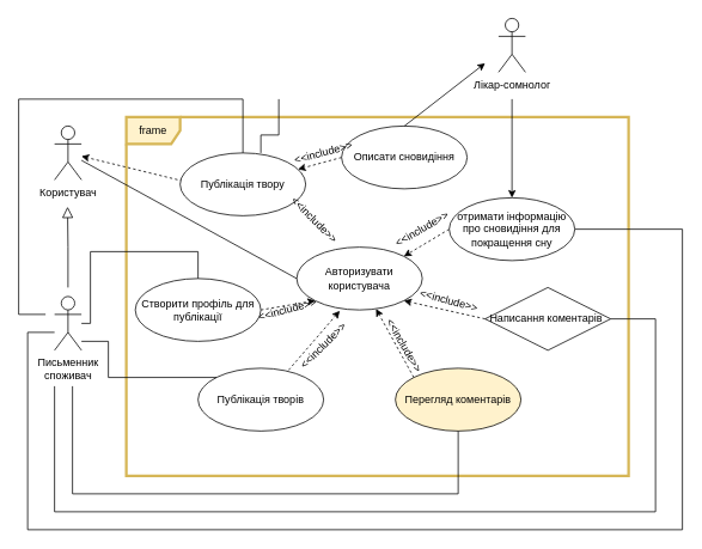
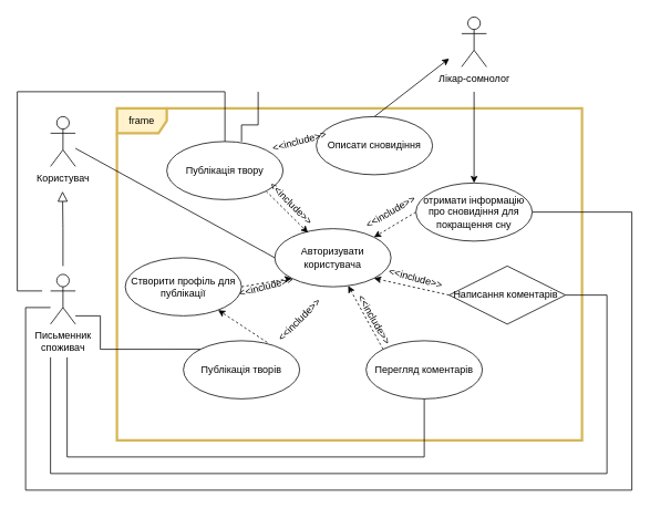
  <mxCell id="0" />
  <mxCell id="1" parent="0" />
  <mxCell id="2" value="frame" style="shape=umlFrame;whiteSpace=wrap;html=1;fillColor=#fff2cc;strokeColor=#d6b656;strokeWidth=3;" vertex="1" parent="1"><mxGeometry x="140" y="130" width="560" height="400" as="geometry" /></mxCell>
- <mxCell id="3" style="rounded=0;orthogonalLoop=1;jettySize=auto;html=1;exitX=0.721;exitY=0.029;exitDx=0;exitDy=0;entryX=0.343;entryY=1.014;entryDx=0;entryDy=0;entryPerimeter=0;dashed=1;exitPerimeter=0;" edge="1" parent="1" source="4" target="5"><mxGeometry relative="1" as="geometry" /></mxCell>
+ <mxCell id="3" style="rounded=0;orthogonalLoop=1;jettySize=auto;html=1;exitX=0.721;exitY=0.029;exitDx=0;exitDy=0;dashed=1;exitPerimeter=0;" edge="1" parent="1" source="4" target="17"><mxGeometry relative="1" as="geometry" /></mxCell>
  <mxCell id="4" value="Публікація творів" style="ellipse;whiteSpace=wrap;html=1;" vertex="1" parent="1"><mxGeometry x="220" y="410" width="140" height="70" as="geometry" /></mxCell>
  <mxCell id="5" value="Авторизувати користувача" style="ellipse;whiteSpace=wrap;html=1;" vertex="1" parent="1"><mxGeometry x="330" y="275" width="140" height="70" as="geometry" /></mxCell>
- <mxCell id="6" style="rounded=0;orthogonalLoop=1;jettySize=auto;html=1;exitX=1;exitY=1;exitDx=0;exitDy=0;dashed=1;" edge="1" parent="1" source="8" target="13"><mxGeometry relative="1" as="geometry" /></mxCell>
+ <mxCell id="6" style="rounded=0;orthogonalLoop=1;jettySize=auto;html=1;exitX=1;exitY=1;exitDx=0;exitDy=0;entryX=0.286;entryY=0.071;entryDx=0;entryDy=0;entryPerimeter=0;dashed=1;" edge="1" parent="1" source="8" target="5"><mxGeometry relative="1" as="geometry" /></mxCell>
  <mxCell id="7" style="edgeStyle=orthogonalEdgeStyle;rounded=0;orthogonalLoop=1;jettySize=auto;html=1;exitX=0.5;exitY=0;exitDx=0;exitDy=0;endArrow=none;endFill=0;" edge="1" parent="1" source="8"><mxGeometry relative="1" as="geometry"><mxPoint x="50" y="350" as="targetPoint" /><Array as="points"><mxPoint x="270" y="110" /><mxPoint x="20" y="110" /><mxPoint x="20" y="350" /></Array></mxGeometry></mxCell>
  <mxCell id="8" value="Публікація твору" style="ellipse;whiteSpace=wrap;html=1;" vertex="1" parent="1"><mxGeometry x="200" y="170" width="140" height="70" as="geometry" /></mxCell>
  <mxCell id="9" style="rounded=0;orthogonalLoop=1;jettySize=auto;html=1;exitX=0;exitY=0.5;exitDx=0;exitDy=0;entryX=1;entryY=1;entryDx=0;entryDy=0;dashed=1;" edge="1" parent="1" source="11" target="5"><mxGeometry relative="1" as="geometry" /></mxCell>
  <mxCell id="10" style="edgeStyle=orthogonalEdgeStyle;rounded=0;orthogonalLoop=1;jettySize=auto;html=1;exitX=1;exitY=0.5;exitDx=0;exitDy=0;endArrow=none;endFill=0;" edge="1" parent="1" source="11"><mxGeometry relative="1" as="geometry"><mxPoint x="60" y="430" as="targetPoint" /><Array as="points"><mxPoint x="730" y="355" /><mxPoint x="730" y="570" /><mxPoint x="60" y="570" /></Array></mxGeometry></mxCell>
  <mxCell id="11" value="Написання коментарів&amp;nbsp;" style="rhombus;whiteSpace=wrap;html=1;" vertex="1" parent="1"><mxGeometry x="540" y="320" width="140" height="70" as="geometry" /></mxCell>
  <mxCell id="12" style="rounded=0;orthogonalLoop=1;jettySize=auto;html=1;entryX=0;entryY=0.5;entryDx=0;entryDy=0;endArrow=none;endFill=0;" edge="1" parent="1" source="13" target="5"><mxGeometry relative="1" as="geometry" /></mxCell>
  <mxCell id="13" value="Користувач" style="shape=umlActor;verticalLabelPosition=bottom;verticalAlign=top;html=1;outlineConnect=0;" vertex="1" parent="1"><mxGeometry x="60" y="140" width="30" height="60" as="geometry" /></mxCell>
  <mxCell id="14" value="Письменник &lt;br&gt;споживач" style="shape=umlActor;verticalLabelPosition=bottom;verticalAlign=top;html=1;outlineConnect=0;" vertex="1" parent="1"><mxGeometry x="60" y="330" width="30" height="60" as="geometry" /></mxCell>
  <mxCell id="15" value="" style="endArrow=block;endSize=10;endFill=0;shadow=0;strokeWidth=1;rounded=0;edgeStyle=elbowEdgeStyle;elbow=vertical;" edge="1" parent="1"><mxGeometry width="160" relative="1" as="geometry"><mxPoint x="75" y="320" as="sourcePoint" /><mxPoint x="74.5" y="230" as="targetPoint" /></mxGeometry></mxCell>
  <mxCell id="16" style="rounded=0;orthogonalLoop=1;jettySize=auto;html=1;exitX=1;exitY=0.5;exitDx=0;exitDy=0;entryX=0;entryY=1;entryDx=0;entryDy=0;dashed=1;" edge="1" parent="1" source="17" target="5"><mxGeometry relative="1" as="geometry" /></mxCell>
  <mxCell id="17" value="Створити профіль для публікації" style="ellipse;whiteSpace=wrap;html=1;" vertex="1" parent="1"><mxGeometry x="150" y="310" width="140" height="70" as="geometry" /></mxCell>
  <mxCell id="18" style="rounded=0;orthogonalLoop=1;jettySize=auto;html=1;exitX=0;exitY=0;exitDx=0;exitDy=0;dashed=1;" edge="1" parent="1" source="19" target="5"><mxGeometry relative="1" as="geometry" /></mxCell>
- <mxCell id="19" value="Перегляд коментарів" style="ellipse;whiteSpace=wrap;html=1;fillColor=#fff2cc;" vertex="1" parent="1"><mxGeometry x="440" y="410" width="140" height="70" as="geometry" /></mxCell>
+ <mxCell id="19" value="Перегляд коментарів" style="ellipse;whiteSpace=wrap;html=1;" vertex="1" parent="1"><mxGeometry x="440" y="410" width="140" height="70" as="geometry" /></mxCell>
  <mxCell id="20" style="rounded=0;orthogonalLoop=1;jettySize=auto;html=1;exitX=0;exitY=0.5;exitDx=0;exitDy=0;entryX=1;entryY=0;entryDx=0;entryDy=0;dashed=1;" edge="1" parent="1" source="22" target="5"><mxGeometry relative="1" as="geometry" /></mxCell>
  <mxCell id="21" style="edgeStyle=orthogonalEdgeStyle;rounded=0;orthogonalLoop=1;jettySize=auto;html=1;exitX=1;exitY=0.5;exitDx=0;exitDy=0;endArrow=none;endFill=0;" edge="1" parent="1" source="22" target="14"><mxGeometry relative="1" as="geometry"><mxPoint x="40" y="340" as="targetPoint" /><Array as="points"><mxPoint x="760" y="255" /><mxPoint x="760" y="590" /><mxPoint x="30" y="590" /><mxPoint x="30" y="370" /></Array></mxGeometry></mxCell>
  <mxCell id="22" value="отримати інформацію про сновидіння для покращення сну" style="ellipse;whiteSpace=wrap;html=1;" vertex="1" parent="1"><mxGeometry x="500" y="220" width="140" height="70" as="geometry" /></mxCell>
  <mxCell id="23" value="Лікар-сомнолог" style="shape=umlActor;verticalLabelPosition=bottom;verticalAlign=top;html=1;outlineConnect=0;" vertex="1" parent="1"><mxGeometry x="555" y="20" width="30" height="60" as="geometry" /></mxCell>
- <mxCell id="24" style="rounded=0;orthogonalLoop=1;jettySize=auto;html=1;exitX=0;exitY=0.5;exitDx=0;exitDy=0;dashed=1;" edge="1" parent="1" source="25" target="8"><mxGeometry relative="1" as="geometry" /></mxCell>
  <mxCell id="25" value="Описати сновидіння" style="ellipse;whiteSpace=wrap;html=1;" vertex="1" parent="1"><mxGeometry x="380" y="140" width="140" height="70" as="geometry" /></mxCell>
  <mxCell id="26" value="&amp;lt;&amp;lt;include&amp;gt;&amp;gt;" style="text;html=1;strokeColor=none;fillColor=none;align=center;verticalAlign=middle;whiteSpace=wrap;rounded=0;rotation=-15;" vertex="1" parent="1"><mxGeometry x="290" y="330" width="60" height="30" as="geometry" /></mxCell>
  <mxCell id="27" value="" style="endArrow=classic;html=1;rounded=0;entryX=0.5;entryY=0;entryDx=0;entryDy=0;" edge="1" parent="1" target="22"><mxGeometry width="50" height="50" relative="1" as="geometry"><mxPoint x="570" y="110" as="sourcePoint" /><mxPoint x="420" y="320" as="targetPoint" /></mxGeometry></mxCell>
  <mxCell id="28" value="" style="endArrow=classic;html=1;rounded=0;exitX=0.5;exitY=0;exitDx=0;exitDy=0;" edge="1" parent="1" source="25"><mxGeometry width="50" height="50" relative="1" as="geometry"><mxPoint x="330" y="90" as="sourcePoint" /><mxPoint x="540" y="70" as="targetPoint" /></mxGeometry></mxCell>
  <mxCell id="29" value="&amp;lt;&amp;lt;include&amp;gt;&amp;gt;" style="text;html=1;strokeColor=none;fillColor=none;align=center;verticalAlign=middle;whiteSpace=wrap;rounded=0;rotation=-45;" vertex="1" parent="1"><mxGeometry x="330" y="370" width="60" height="30" as="geometry" /></mxCell>
  <mxCell id="30" value="&amp;lt;&amp;lt;include&amp;gt;&amp;gt;" style="text;html=1;strokeColor=none;fillColor=none;align=center;verticalAlign=middle;whiteSpace=wrap;rounded=0;rotation=-30;" vertex="1" parent="1"><mxGeometry x="440" y="240" width="60" height="30" as="geometry" /></mxCell>
  <mxCell id="31" value="&amp;lt;&amp;lt;include&amp;gt;&amp;gt;" style="text;html=1;strokeColor=none;fillColor=none;align=center;verticalAlign=middle;whiteSpace=wrap;rounded=0;rotation=15;" vertex="1" parent="1"><mxGeometry x="470" y="320" width="60" height="30" as="geometry" /></mxCell>
  <mxCell id="32" value="&amp;lt;&amp;lt;include&amp;gt;&amp;gt;" style="text;html=1;strokeColor=none;fillColor=none;align=center;verticalAlign=middle;whiteSpace=wrap;rounded=0;rotation=60;" vertex="1" parent="1"><mxGeometry x="420" y="370" width="60" height="30" as="geometry" /></mxCell>
  <mxCell id="33" value="&amp;lt;&amp;lt;include&amp;gt;&amp;gt;" style="text;html=1;strokeColor=none;fillColor=none;align=center;verticalAlign=middle;whiteSpace=wrap;rounded=0;rotation=-15;" vertex="1" parent="1"><mxGeometry x="330" y="155" width="60" height="30" as="geometry" /></mxCell>
  <mxCell id="34" value="&amp;lt;&amp;lt;include&amp;gt;&amp;gt;" style="text;html=1;strokeColor=none;fillColor=none;align=center;verticalAlign=middle;whiteSpace=wrap;rounded=0;rotation=45;" vertex="1" parent="1"><mxGeometry x="320" y="230" width="60" height="30" as="geometry" /></mxCell>
- <mxCell id="35" value="" style="endArrow=none;html=1;rounded=0;entryX=0.5;entryY=0;entryDx=0;entryDy=0;edgeStyle=orthogonalEdgeStyle;" edge="1" parent="1" source="14" target="17"><mxGeometry width="50" height="50" relative="1" as="geometry"><mxPoint x="100" y="320" as="sourcePoint" /><mxPoint x="150" y="290" as="targetPoint" /><Array as="points"><mxPoint x="100" y="360" /><mxPoint x="100" y="280" /><mxPoint x="220" y="280" /></Array></mxGeometry></mxCell>
  <mxCell id="36" value="" style="endArrow=none;html=1;rounded=0;entryX=0;entryY=0;entryDx=0;entryDy=0;edgeStyle=orthogonalEdgeStyle;" edge="1" parent="1" source="14" target="4"><mxGeometry width="50" height="50" relative="1" as="geometry"><mxPoint x="60" y="610" as="sourcePoint" /><mxPoint x="110" y="560" as="targetPoint" /><Array as="points"><mxPoint x="120" y="380" /><mxPoint x="120" y="420" /></Array></mxGeometry></mxCell>
  <mxCell id="37" value="" style="endArrow=none;html=1;rounded=0;entryX=0.5;entryY=1;entryDx=0;entryDy=0;edgeStyle=orthogonalEdgeStyle;" edge="1" parent="1" target="19"><mxGeometry width="50" height="50" relative="1" as="geometry"><mxPoint x="80" y="430" as="sourcePoint" /><mxPoint x="490" y="560" as="targetPoint" /><Array as="points"><mxPoint x="80" y="550" /><mxPoint x="510" y="550" /></Array></mxGeometry></mxCell>
  <mxCell id="38" value="" style="endArrow=none;html=1;rounded=0;edgeStyle=orthogonalEdgeStyle;" edge="1" parent="1"><mxGeometry width="50" height="50" relative="1" as="geometry"><mxPoint x="290" y="170" as="sourcePoint" /><mxPoint x="310" y="110" as="targetPoint" /><Array as="points"><mxPoint x="290" y="150" /><mxPoint x="310" y="150" /></Array></mxGeometry></mxCell>
